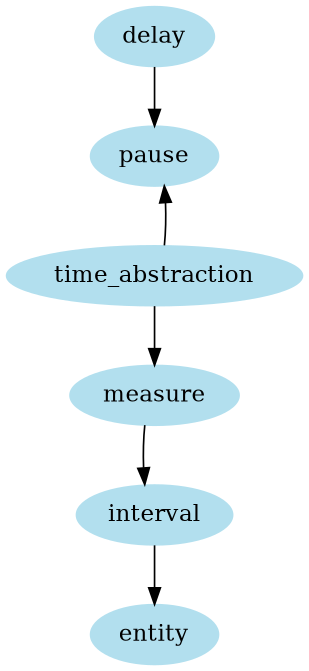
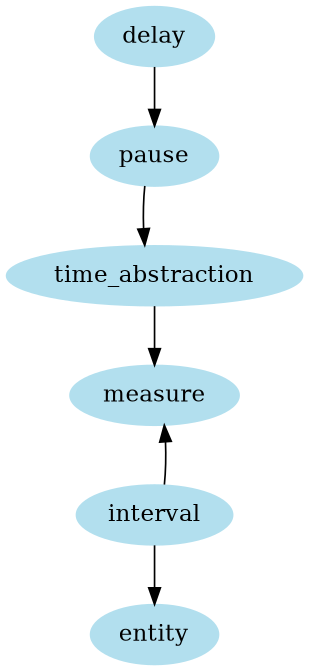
  digraph {
    node [color=lightblue2 style=filled]
    delay
    pause
    n3 [label=time_abstraction]
    measure
    n5 [label=interval]
    entity
    delay -> pause
-   n3 -> pause
+   pause -> n3
    n3 -> measure
-   measure -> n5
+   n5 -> measure
    n5 -> entity
  }
